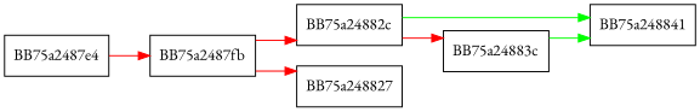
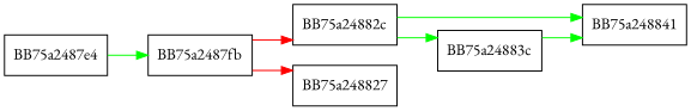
  digraph {
    fontname="EB Garamond"
    rankdir=LR
    splines=ortho
    node [fontname="EB Garamond" shape=box]
    edge [color=green fontname="EB Garamond"]
    BB75a2487e4
    BB75a2487fb
    BB75a24882c
    BB75a248827
    BB75a248841
    BB75a24883c
-   BB75a2487e4 -> BB75a2487fb [color=red]
+   BB75a2487e4 -> BB75a2487fb
    BB75a2487fb -> BB75a24882c [color=red]
    BB75a2487fb -> BB75a248827 [color=red]
    BB75a24882c -> BB75a248841
-   BB75a24882c -> BB75a24883c [color=red]
+   BB75a24882c -> BB75a24883c
    BB75a24883c -> BB75a248841
  }
